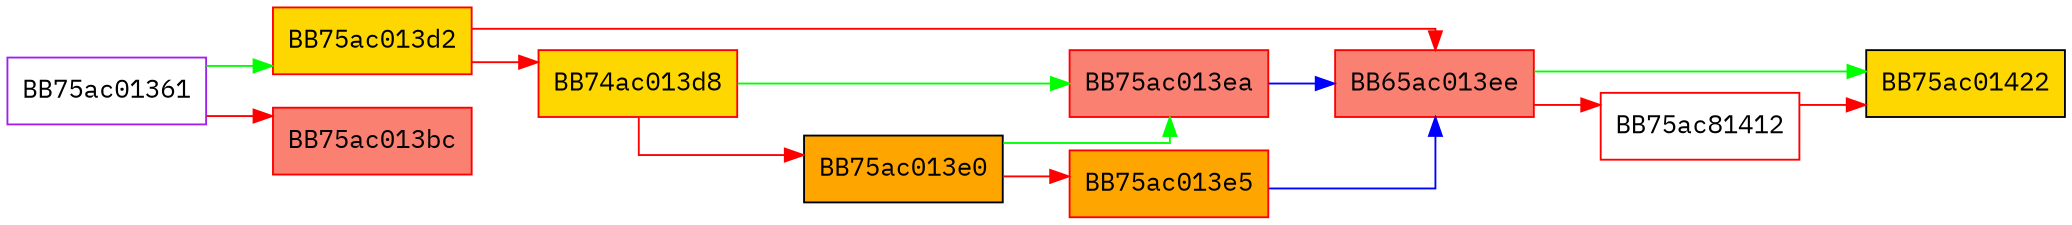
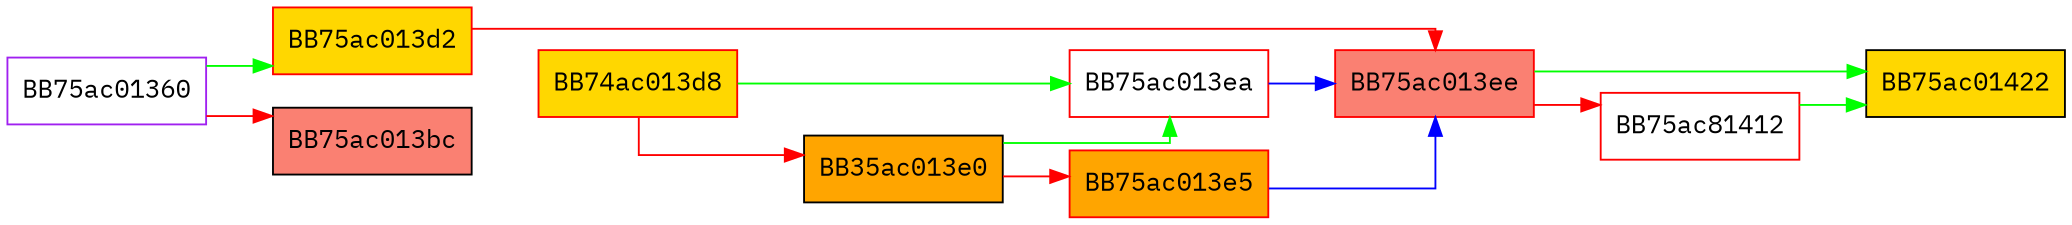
  digraph {
    fontname="IBM Plex Mono"
    rankdir=LR
    splines=ortho
    node [color=red fillcolor=gold fontname="IBM Plex Mono" shape=box style=filled]
    edge [color=red fontname="IBM Plex Mono"]
-   BB75ac01360 [color=purple fillcolor=white label=BB75ac01361]
+   BB75ac01360 [color=purple fillcolor=white]
    BB75ac013d2
-   BB75ac013bc [fillcolor=salmon]
-   BB75ac013ee [fillcolor=salmon label=BB65ac013ee]
+   BB75ac013bc [color=black fillcolor=salmon]
+   BB75ac013ee [fillcolor=salmon]
    n5 [label=BB74ac013d8]
    BB75ac01422 [color=black]
    n7 [fillcolor=white label=BB75ac81412]
-   BB75ac013ea [fillcolor=salmon]
-   BB75ac013e0 [color=black fillcolor=orange]
+   BB75ac013ea [fillcolor=white]
+   BB75ac013e0 [color=black fillcolor=orange label=BB35ac013e0]
    BB75ac013e5 [fillcolor=orange]
    BB75ac01360 -> BB75ac013d2 [color=green]
    BB75ac01360 -> BB75ac013bc
    BB75ac013d2 -> BB75ac013ee
-   BB75ac013d2 -> n5
    BB75ac013ee -> BB75ac01422 [color=green]
    BB75ac013ee -> n7
    n5 -> BB75ac013ea [color=green]
    n5 -> BB75ac013e0
-   n7 -> BB75ac01422
+   n7 -> BB75ac01422 [color=green]
    BB75ac013ea -> BB75ac013ee [color=blue]
    BB75ac013e0 -> BB75ac013ea [color=green]
    BB75ac013e0 -> BB75ac013e5
    BB75ac013e5 -> BB75ac013ee [color=blue]
  }
